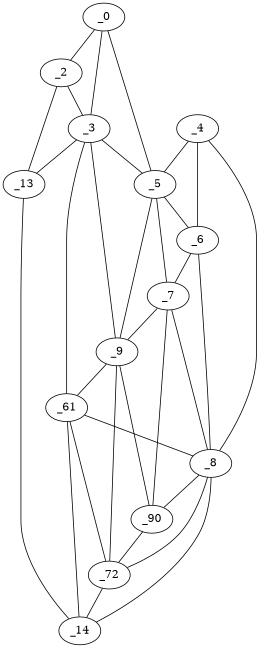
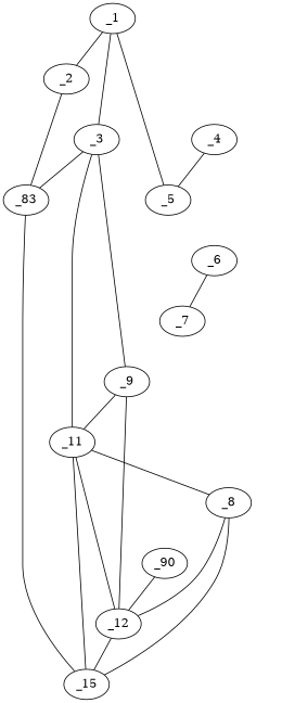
  graph {
    node [x=92 y=15]
    edge [valence=2]
-   _1 [x=41 y=70 label=_0]
+   _1 [x=41 y=70]
    _2 [x=51 y=90]
    _3 [x=55 y=68]
    _5 [x=76 y=28]
-   _13 [x=102 y=53]
+   _13 [x=102 y=53 label=_83]
    _4 [x=70]
    _6 [x=78 y=20]
    _8
    _9 [y=40]
-   _11 [x=98 y=46 label=_61]
+   _11 [x=98 y=46]
    _7 [x=87 y=30]
-   _14 [x=107 y=46]
+   _14 [x=107 y=46 label=_15]
    n13 [label=_90 x=94 y=32]
-   _12 [x=101 y=41 label=_72]
+   _12 [x=101 y=41]
    _1 -- _2 [valence=1]
    _1 -- _3
    _1 -- _5
-   _2 -- _3
    _2 -- _13 [valence=1]
-   _3 -- _5
    _3 -- _13
    _3 -- _9
    _3 -- _11
-   _5 -- _6
-   _5 -- _9
-   _5 -- _7 [valence=1]
    _13 -- _14 [valence=1]
    _4 -- _5 [valence=1]
-   _4 -- _6
-   _4 -- _8 [valence=1]
-   _6 -- _8
    _6 -- _7
    _8 -- _14 [valence=1]
-   _8 -- n13
    _8 -- _12
    _9 -- _11 [valence=1]
-   _9 -- n13
    _9 -- _12
    _11 -- _8
    _11 -- _14
    _11 -- _12
-   _7 -- _8 [valence=1]
-   _7 -- _9 [valence=1]
-   _7 -- n13
    n13 -- _12
    _12 -- _14 [valence=1]
  }
